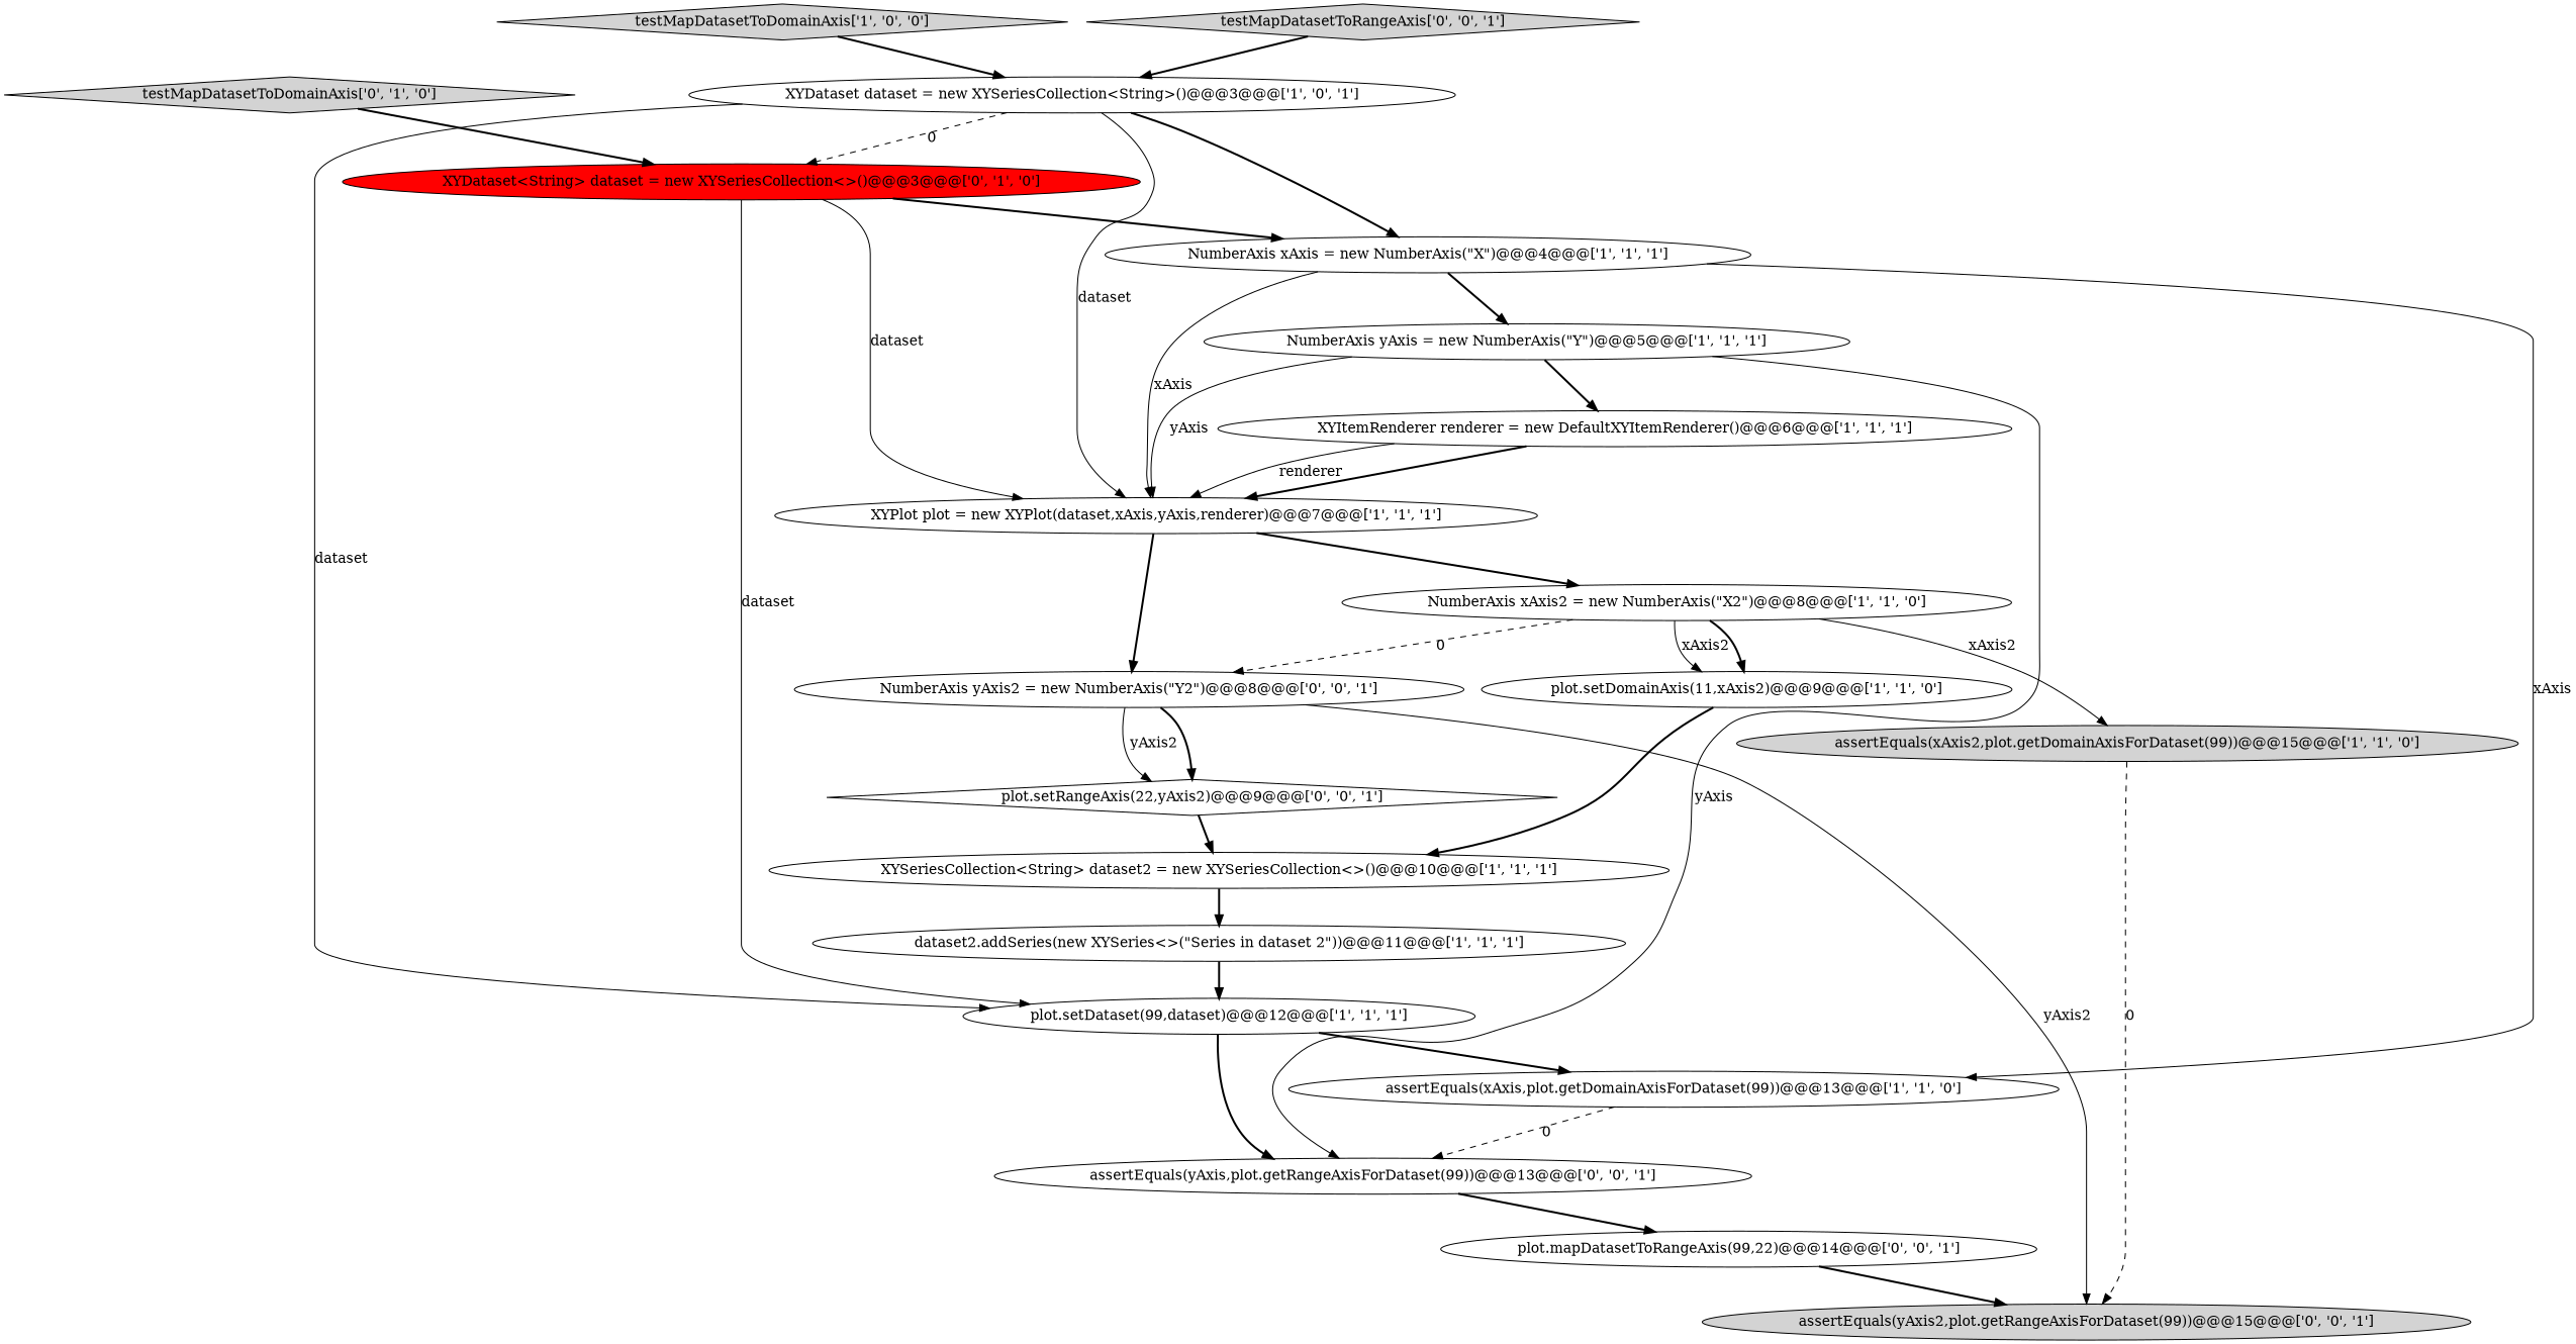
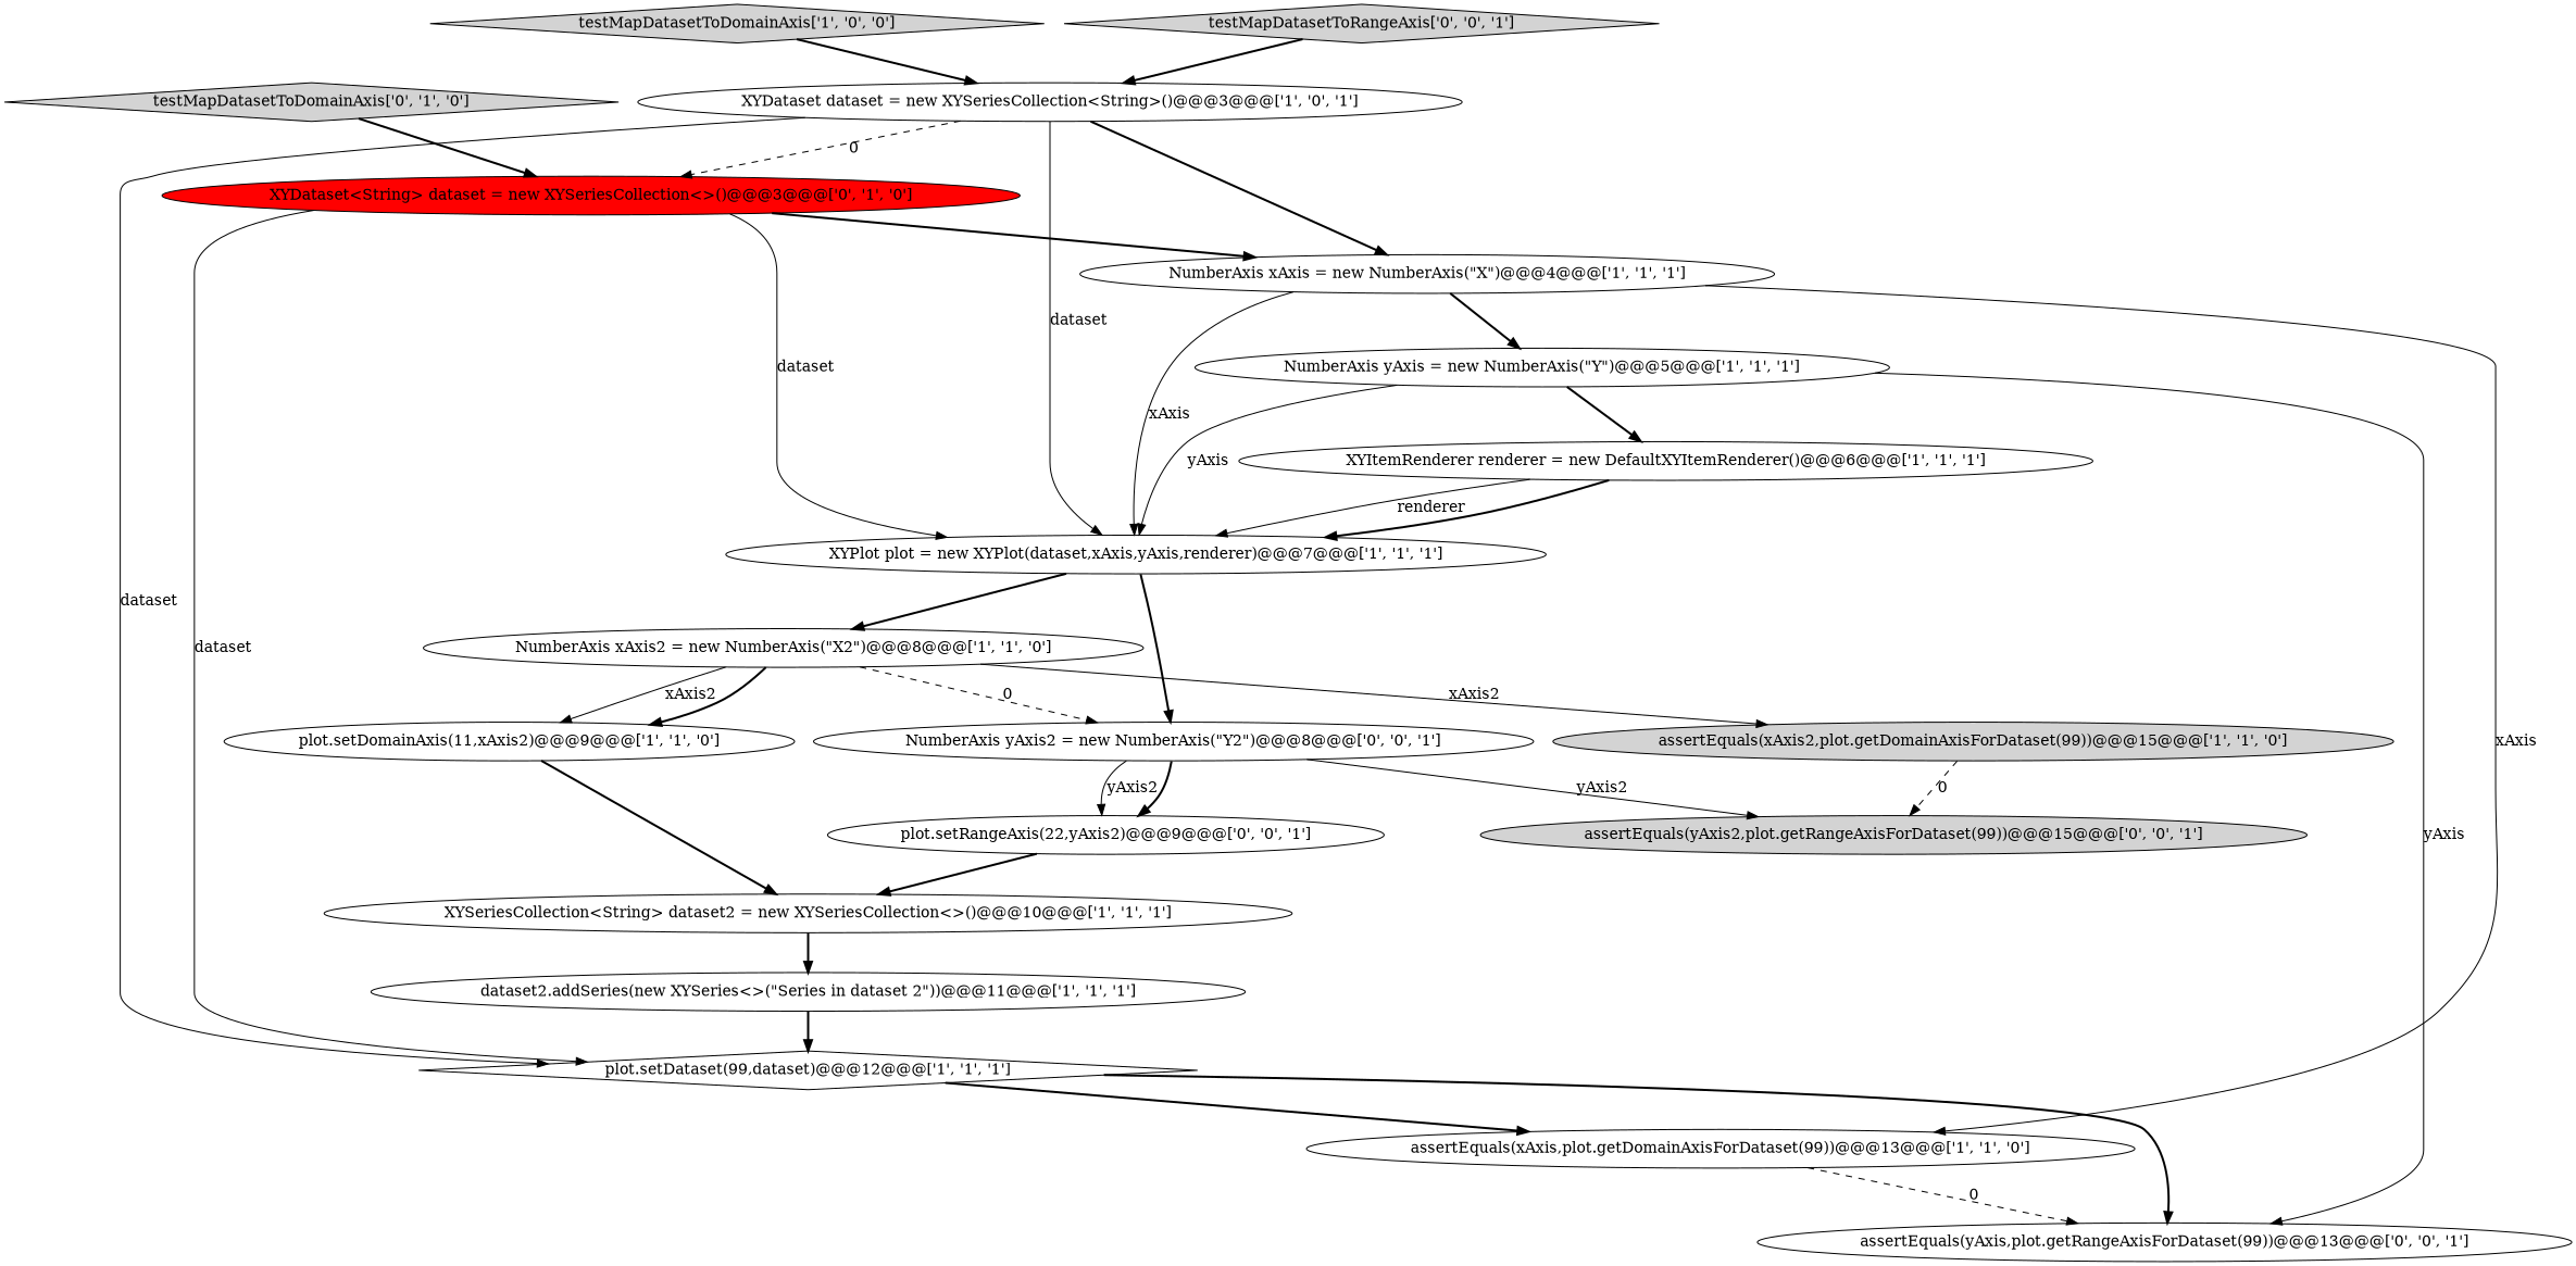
  digraph {
    node [fillcolor=white shape=ellipse style=filled]
    edge [style=bold]
    n1 [label="assertEquals(xAxis,plot.getDomainAxisForDataset(99))@@@13@@@['1', '1', '0']"]
    n2 [label="assertEquals(yAxis,plot.getRangeAxisForDataset(99))@@@13@@@['0', '0', '1']"]
-   n3 [label="plot.mapDatasetToRangeAxis(99,22)@@@14@@@['0', '0', '1']"]
-   n4 [label="plot.setRangeAxis(22,yAxis2)@@@9@@@['0', '0', '1']" shape=diamond]
+   n4 [label="plot.setRangeAxis(22,yAxis2)@@@9@@@['0', '0', '1']"]
    n5 [label="XYSeriesCollection<String> dataset2 = new XYSeriesCollection<>()@@@10@@@['1', '1', '1']"]
    n6 [label="dataset2.addSeries(new XYSeries<>(\"Series in dataset 2\"))@@@11@@@['1', '1', '1']"]
    n7 [label="XYItemRenderer renderer = new DefaultXYItemRenderer()@@@6@@@['1', '1', '1']"]
    n8 [label="XYPlot plot = new XYPlot(dataset,xAxis,yAxis,renderer)@@@7@@@['1', '1', '1']"]
    n9 [label="NumberAxis yAxis2 = new NumberAxis(\"Y2\")@@@8@@@['0', '0', '1']"]
    n10 [label="NumberAxis xAxis2 = new NumberAxis(\"X2\")@@@8@@@['1', '1', '0']"]
    n11 [fillcolor=lightgray label="assertEquals(yAxis2,plot.getRangeAxisForDataset(99))@@@15@@@['0', '0', '1']"]
    n12 [label="plot.setDomainAxis(11,xAxis2)@@@9@@@['1', '1', '0']"]
    n13 [fillcolor=lightgray label="assertEquals(xAxis2,plot.getDomainAxisForDataset(99))@@@15@@@['1', '1', '0']"]
    n14 [label="NumberAxis xAxis = new NumberAxis(\"X\")@@@4@@@['1', '1', '1']"]
    n15 [label="NumberAxis yAxis = new NumberAxis(\"Y\")@@@5@@@['1', '1', '1']"]
    n16 [label="XYDataset dataset = new XYSeriesCollection<String>()@@@3@@@['1', '0', '1']"]
-   n17 [label="plot.setDataset(99,dataset)@@@12@@@['1', '1', '1']"]
+   n17 [label="plot.setDataset(99,dataset)@@@12@@@['1', '1', '1']" shape=diamond]
    n18 [fillcolor=red label="XYDataset<String> dataset = new XYSeriesCollection<>()@@@3@@@['0', '1', '0']"]
    n19 [fillcolor=lightgray label="testMapDatasetToDomainAxis['1', '0', '0']" shape=diamond]
    n20 [fillcolor=lightgray label="testMapDatasetToRangeAxis['0', '0', '1']" shape=diamond]
    n21 [fillcolor=lightgray label="testMapDatasetToDomainAxis['0', '1', '0']" shape=diamond]
    n1 -> n2 [label=0 style=dashed]
-   n2 -> n3
-   n3 -> n11
    n4 -> n5
    n5 -> n6
    n6 -> n17
    n7 -> n8
    n7 -> n8 [label=renderer style=solid]
    n8 -> n9
    n8 -> n10
    n9 -> n4 [label=yAxis2 style=solid]
    n9 -> n4
    n9 -> n11 [label=yAxis2 style=solid]
    n10 -> n9 [label=0 style=dashed]
    n10 -> n12 [label=xAxis2 style=solid]
    n10 -> n12
    n10 -> n13 [label=xAxis2 style=solid]
    n12 -> n5
    n13 -> n11 [label=0 style=dashed]
    n14 -> n1 [label=xAxis style=solid]
    n14 -> n8 [label=xAxis style=solid]
    n14 -> n15
    n15 -> n2 [label=yAxis style=solid]
    n15 -> n7
    n15 -> n8 [label=yAxis style=solid]
    n16 -> n8 [label=dataset style=solid]
    n16 -> n14
    n16 -> n17 [label=dataset style=solid]
    n16 -> n18 [label=0 style=dashed]
    n17 -> n1
    n17 -> n2
    n18 -> n8 [label=dataset style=solid]
    n18 -> n14
    n18 -> n17 [label=dataset style=solid]
    n19 -> n16
    n20 -> n16
    n21 -> n18
  }
